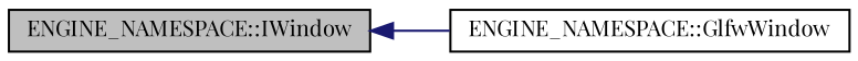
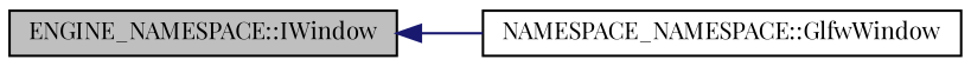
  digraph {
    rankdir=LR
    fontname="Playfair Display"
    node [color=black fontname="Playfair Display" fontsize=10 shape=record style=filled]
    n1 [fillcolor=grey75 fontcolor=black height=0.2 label="ENGINE_NAMESPACE::IWindow" width=0.4]
-   n2 [fillcolor=white height=0.2 label="ENGINE_NAMESPACE::GlfwWindow" width=0.4]
+   n2 [fillcolor=white height=0.2 label="NAMESPACE_NAMESPACE::GlfwWindow" width=0.4]
    n1 -> n2 [color=midnightblue dir=back fontname="Playfair Display" fontsize=10 labelfontname=Helvetica labelfontsize=10 style=solid]
  }
